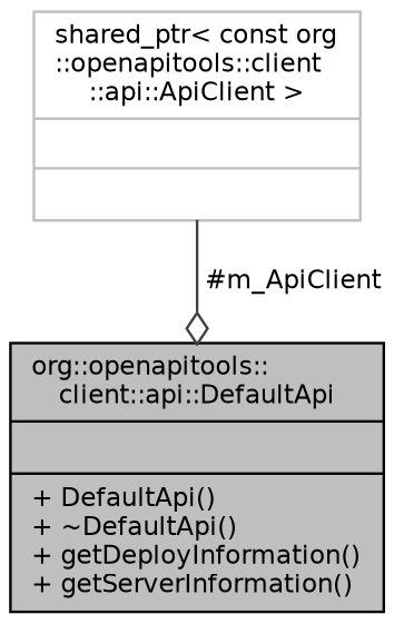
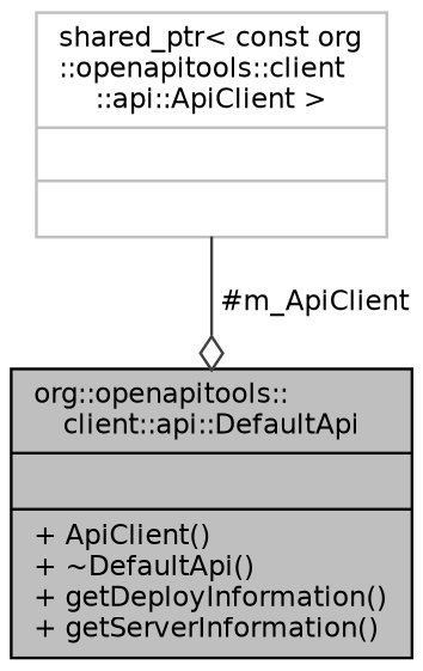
  digraph {
    node [fontname=Helvetica fontsize=10 shape=record]
-   n1 [color=black fillcolor=grey75 fontcolor=black height=0.2 label="{org::openapitools::\lclient::api::DefaultApi\n||+ DefaultApi()\l+ ~DefaultApi()\l+ getDeployInformation()\l+ getServerInformation()\l}" style=filled width=0.4]
+   n1 [color=black fillcolor=grey75 fontcolor=black height=0.2 label="{org::openapitools::\lclient::api::DefaultApi\n||+ ApiClient()\l+ ~DefaultApi()\l+ getDeployInformation()\l+ getServerInformation()\l}" style=filled width=0.4]
    n2 [color=grey75 height=0.2 label="{shared_ptr\< const org\l::openapitools::client\l::api::ApiClient \>\n||}" width=0.4]
    n2 -> n1 [arrowhead=odiamond color=grey25 fontname=Helvetica fontsize=10 label=" #m_ApiClient" labelfontname=Helvetica labelfontsize=10 style=solid]
  }
